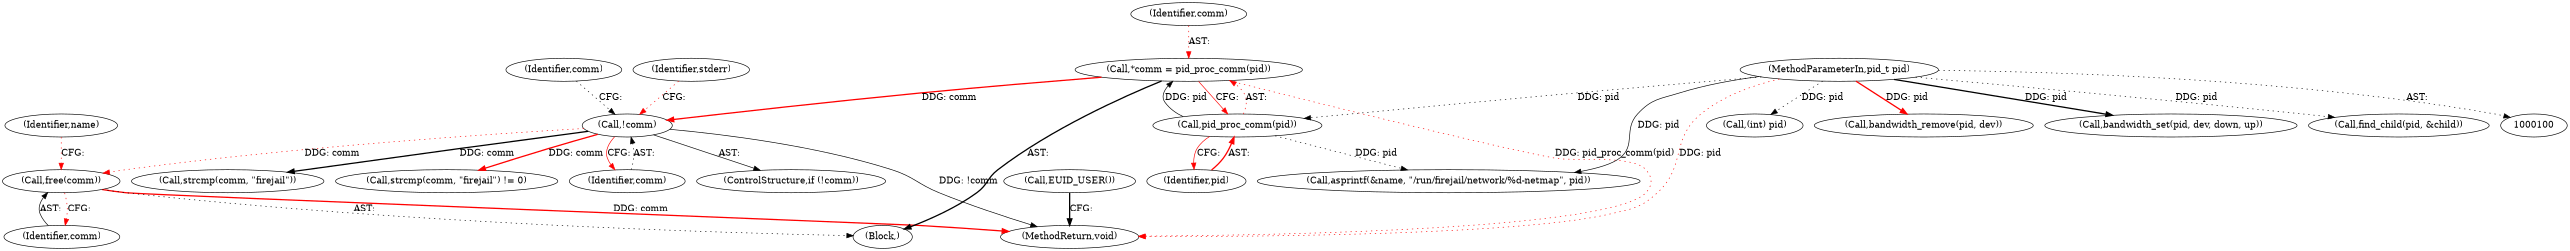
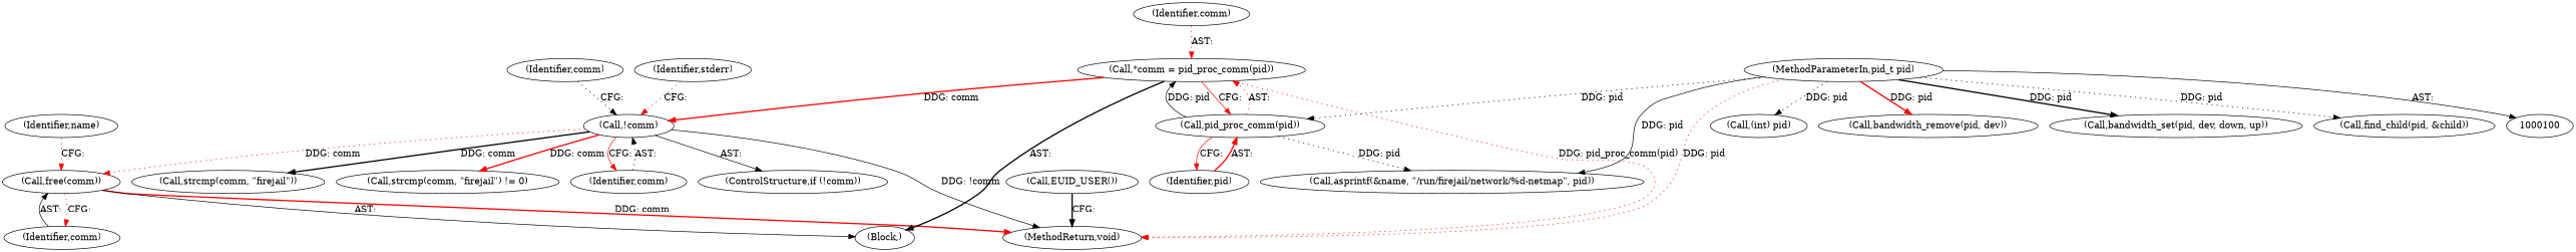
  digraph {
    edge [color=black style=dotted]
    n1 [label="(Call,free(comm))"]
    n2 [label="(Identifier,comm)"]
    n3 [label="(MethodReturn,void)"]
    n4 [label="(Block,)"]
    n5 [label="(Call,!comm)"]
    n6 [label="(Call,strcmp(comm, \"firejail\") != 0)"]
    n7 [label="(Identifier,comm)"]
    n8 [label="(ControlStructure,if (!comm))"]
    n9 [label="(Call,strcmp(comm, \"firejail\"))"]
    n10 [label="(Call,*comm = pid_proc_comm(pid))"]
    n11 [label="(Call,pid_proc_comm(pid))"]
    n12 [label="(Identifier,pid)"]
    n13 [label="(Call,asprintf(&name, \"/run/firejail/network/%d-netmap\", pid))"]
    n14 [label="(MethodParameterIn,pid_t pid)"]
    n15 [label="(Call,(int) pid)"]
    n16 [label="(Call,bandwidth_remove(pid, dev))"]
    n17 [label="(Call,bandwidth_set(pid, dev, down, up))"]
    n18 [label="(Call,find_child(pid, &child))"]
    1000100
    n20 [label="(Call,EUID_USER())"]
    n21 [label="(Identifier,name)"]
    n22 [label="(Identifier,stderr)"]
    n23 [label="(Identifier,comm)"]
    n24 [label="(Identifier,comm)"]
    n1 -> n2 [color=red label="CFG: "]
    n1 -> n3 [color=red label="DDG: comm" style=bold]
-   n1 -> n4 [label="AST: "]
+   n1 -> n4 [label="AST: " style=solid]
    n2 -> n1 [label="AST: " style=solid]
    n5 -> n1 [color=red label="DDG: comm"]
    n5 -> n3 [label="DDG: !comm" style=solid]
    n5 -> n6 [color=red label="DDG: comm" style=bold]
    n5 -> n7 [color=red label="CFG: " style=solid]
    n5 -> n8 [label="AST: " style=solid]
    n5 -> n9 [label="DDG: comm" style=bold]
    n7 -> n5 [label="AST: "]
    n10 -> n3 [color=red label="DDG: pid_proc_comm(pid)"]
    n10 -> n4 [label="AST: " style=bold]
    n10 -> n5 [color=red label="DDG: comm" style=bold]
    n10 -> n11 [color=red label="CFG: " style=solid]
    n11 -> n10 [color=red label="AST: "]
    n11 -> n10 [label="DDG: pid" style=solid]
    n11 -> n12 [color=red label="CFG: " style=solid]
    n11 -> n13 [label="DDG: pid"]
    n12 -> n11 [color=red label="AST: " style=bold]
    n14 -> n3 [color=red label="DDG: pid"]
    n14 -> n11 [label="DDG: pid"]
    n14 -> n13 [label="DDG: pid" style=solid]
    n14 -> n15 [label="DDG: pid"]
    n14 -> n16 [color=red label="DDG: pid" style=bold]
    n14 -> n17 [label="DDG: pid" style=bold]
    n14 -> n18 [label="DDG: pid"]
-   n14 -> 1000100 [label="AST: "]
+   n14 -> 1000100 [label="AST: " style=solid]
    n20 -> n3 [label="CFG: " style=bold]
    n21 -> n1 [color=red label="CFG: "]
    n22 -> n5 [color=red label="CFG: "]
    n23 -> n5 [label="CFG: "]
    n24 -> n10 [color=red label="AST: "]
  }
